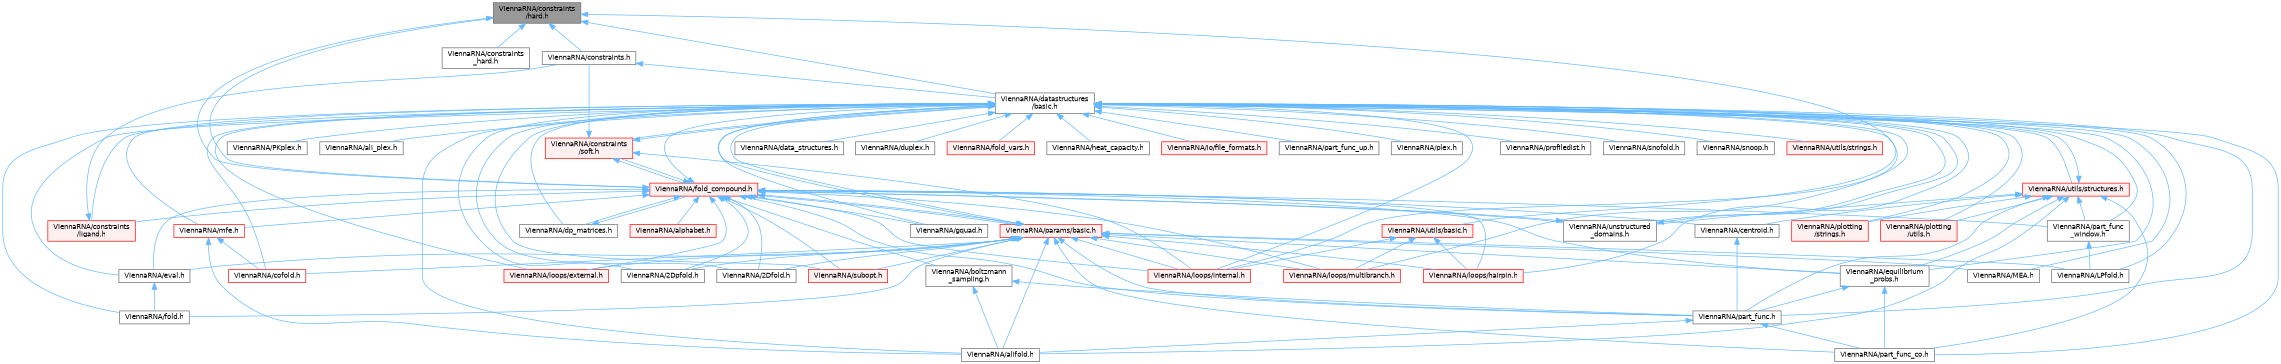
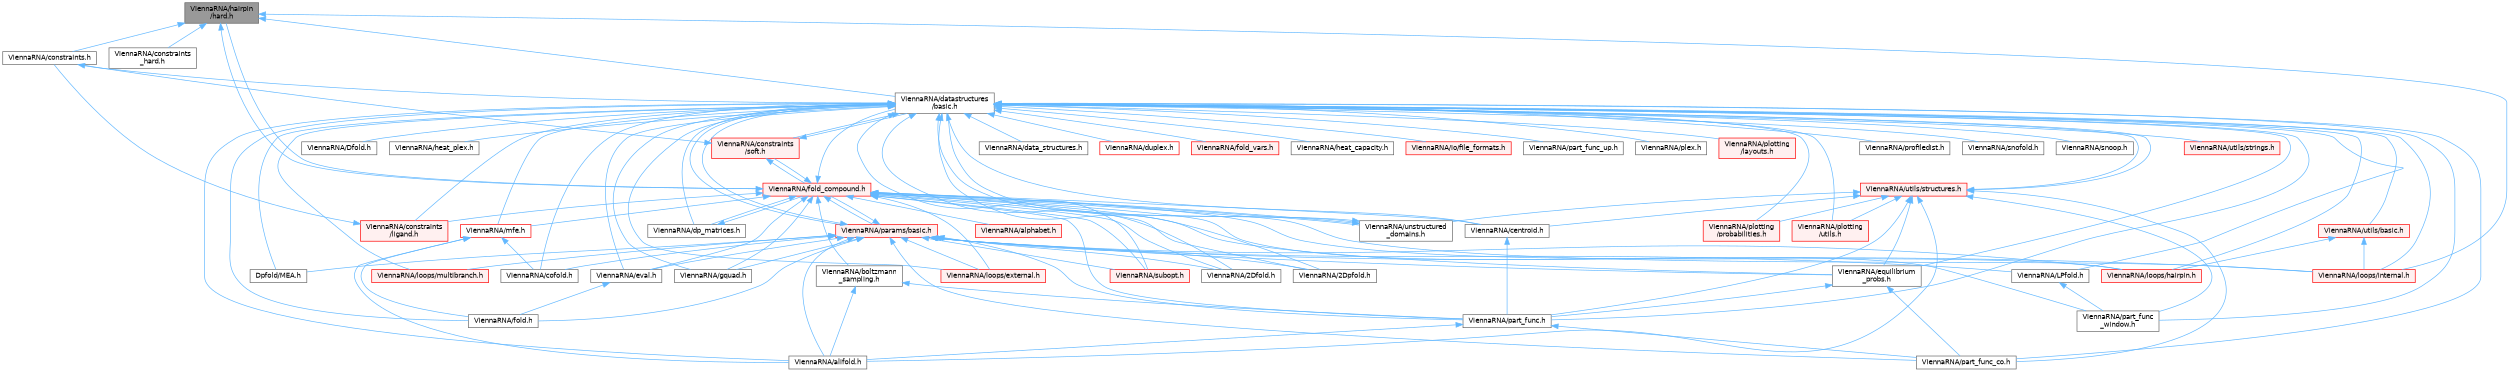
  digraph {
    node [color=grey40 fillcolor=white fontname=Helvetica fontsize=10 shape=box style=filled]
    edge [color=steelblue1 dir=back fontname=Helvetica fontsize=10 labelfontname=Helvetica labelfontsize=10 style=solid]
-   n1 [color=gray40 fillcolor=grey60 fontcolor=black height=0.2 label="ViennaRNA/constraints\l/hard.h" width=0.4]
+   n1 [color=gray40 fillcolor=grey60 fontcolor=black height=0.2 label="ViennaRNA/hairpin\l/hard.h" width=0.4]
    n2 [height=0.2 label="ViennaRNA/constraints.h" width=0.4]
    n3 [height=0.2 label="ViennaRNA/constraints\l_hard.h" width=0.4]
    n4 [height=0.2 label="ViennaRNA/datastructures\l/basic.h" width=0.4]
    n5 [color=red fillcolor="#FFF0F0" height=0.2 label="ViennaRNA/fold_compound.h" width=0.4]
    n6 [color=red fillcolor="#FFF0F0" height=0.2 label="ViennaRNA/loops/internal.h" width=0.4]
    n7 [height=0.2 label="ViennaRNA/2Dfold.h" width=0.4]
    n8 [height=0.2 label="ViennaRNA/2Dpfold.h" width=0.4]
    n9 [height=0.2 label="ViennaRNA/LPfold.h" width=0.4]
-   n10 [height=0.2 label="ViennaRNA/MEA.h" width=0.4]
-   n11 [height=0.2 label="ViennaRNA/PKplex.h" width=0.4]
-   n12 [height=0.2 label="ViennaRNA/ali_plex.h" width=0.4]
+   n10 [height=0.2 label="Dpfold/MEA.h" width=0.4]
+   n11 [height=0.2 label="ViennaRNA/Dfold.h" width=0.4]
+   n12 [height=0.2 label="ViennaRNA/heat_plex.h" width=0.4]
    n13 [height=0.2 label="ViennaRNA/alifold.h" width=0.4]
    n14 [height=0.2 label="ViennaRNA/centroid.h" width=0.4]
    n15 [height=0.2 label="ViennaRNA/part_func.h" width=0.4]
    n16 [height=0.2 label="ViennaRNA/part_func_co.h" width=0.4]
-   n17 [color=red height=0.2 label="ViennaRNA/cofold.h" width=0.4]
+   n17 [height=0.2 label="ViennaRNA/cofold.h" width=0.4]
    n18 [color=red fillcolor="#FFF0F0" height=0.2 label="ViennaRNA/constraints\l/ligand.h" width=0.4]
    n19 [color=red fillcolor="#FFF0F0" height=0.2 label="ViennaRNA/constraints\l/soft.h" width=0.4]
    n20 [height=0.2 label="ViennaRNA/dp_matrices.h" width=0.4]
    n21 [height=0.2 label="ViennaRNA/equilibrium\l_probs.h" width=0.4]
    n22 [height=0.2 label="ViennaRNA/eval.h" width=0.4]
    n23 [height=0.2 label="ViennaRNA/fold.h" width=0.4]
    n24 [height=0.2 label="ViennaRNA/gquad.h" width=0.4]
    n25 [color=red fillcolor="#FFF0F0" height=0.2 label="ViennaRNA/loops/external.h" width=0.4]
    n26 [color=red fillcolor="#FFF0F0" height=0.2 label="ViennaRNA/loops/hairpin.h" width=0.4]
    n27 [color=red fillcolor="#FFF0F0" height=0.2 label="ViennaRNA/loops/multibranch.h" width=0.4]
    n28 [color=red height=0.2 label="ViennaRNA/mfe.h" width=0.4]
    n29 [color=red fillcolor="#FFF0F0" height=0.2 label="ViennaRNA/params/basic.h" width=0.4]
    n30 [color=red fillcolor="#FFF0F0" height=0.2 label="ViennaRNA/subopt.h" width=0.4]
    n31 [height=0.2 label="ViennaRNA/part_func\l_window.h" width=0.4]
    n32 [height=0.2 label="ViennaRNA/unstructured\l_domains.h" width=0.4]
    n33 [height=0.2 label="ViennaRNA/data_structures.h" width=0.4]
-   n34 [height=0.2 label="ViennaRNA/duplex.h" width=0.4]
+   n34 [color=red height=0.2 label="ViennaRNA/duplex.h" width=0.4]
    n35 [color=red fillcolor="#FFF0F0" height=0.2 label="ViennaRNA/fold_vars.h" width=0.4]
    n36 [height=0.2 label="ViennaRNA/heat_capacity.h" width=0.4]
    n37 [color=red fillcolor="#FFF0F0" height=0.2 label="ViennaRNA/io/file_formats.h" width=0.4]
    n38 [height=0.2 label="ViennaRNA/part_func_up.h" width=0.4]
    n39 [height=0.2 label="ViennaRNA/plex.h" width=0.4]
-   n41 [color=red fillcolor="#FFF0F0" height=0.2 label="ViennaRNA/plotting\l/strings.h" width=0.4]
+   n40 [color=red fillcolor="#FFF0F0" height=0.2 label="ViennaRNA/plotting\l/layouts.h" width=0.4]
+   n41 [color=red fillcolor="#FFF0F0" height=0.2 label="ViennaRNA/plotting\l/probabilities.h" width=0.4]
    n42 [color=red fillcolor="#FFF0F0" height=0.2 label="ViennaRNA/plotting\l/utils.h" width=0.4]
    n43 [height=0.2 label="ViennaRNA/profiledist.h" width=0.4]
    n44 [height=0.2 label="ViennaRNA/snofold.h" width=0.4]
    n45 [height=0.2 label="ViennaRNA/snoop.h" width=0.4]
    n46 [color=red fillcolor="#FFF0F0" height=0.2 label="ViennaRNA/utils/basic.h" width=0.4]
    n47 [color=red fillcolor="#FFF0F0" height=0.2 label="ViennaRNA/utils/strings.h" width=0.4]
    n48 [color=red fillcolor="#FFF0F0" height=0.2 label="ViennaRNA/utils/structures.h" width=0.4]
    n49 [color=red fillcolor="#FFF0F0" height=0.2 label="ViennaRNA/alphabet.h" width=0.4]
    n50 [height=0.2 label="ViennaRNA/boltzmann\l_sampling.h" width=0.4]
    n1 -> n2
    n1 -> n3
    n1 -> n4
    n1 -> n5
    n1 -> n6
    n2 -> n4
    n4 -> n6
    n4 -> n7
    n4 -> n8
    n4 -> n9
    n4 -> n10
    n4 -> n11
    n4 -> n12
    n4 -> n13
+   n4 -> n14
    n4 -> n15
    n4 -> n16
    n4 -> n17
    n4 -> n18
    n4 -> n19
    n4 -> n20
    n4 -> n21
    n4 -> n22
    n4 -> n23
    n4 -> n24
    n4 -> n25
    n4 -> n26
    n4 -> n27
    n4 -> n28
    n4 -> n29
    n4 -> n30
    n4 -> n31
    n4 -> n32
    n4 -> n33
    n4 -> n34
    n4 -> n35
    n4 -> n36
    n4 -> n37
    n4 -> n38
    n4 -> n39
+   n4 -> n40
    n4 -> n41
    n4 -> n42
    n4 -> n43
    n4 -> n44
    n4 -> n45
    n4 -> n46
    n4 -> n47
    n4 -> n48
    n5 -> n1
    n5 -> n4
    n5 -> n6
    n5 -> n7
    n5 -> n8
    n5 -> n14
    n5 -> n15
    n5 -> n18
    n5 -> n19
    n5 -> n20
    n5 -> n21
    n5 -> n22
    n5 -> n24
    n5 -> n25
    n5 -> n26
-   n5 -> n27
    n5 -> n28
    n5 -> n29
    n5 -> n30
    n5 -> n31
    n5 -> n32
    n5 -> n49
    n5 -> n50
    n14 -> n15
    n15 -> n13
    n15 -> n16
    n18 -> n2
    n19 -> n2
    n19 -> n4
    n19 -> n5
-   n19 -> n6
    n20 -> n5
    n21 -> n15
    n21 -> n16
    n22 -> n23
    n28 -> n13
    n28 -> n17
+   n28 -> n23
    n29 -> n4
    n29 -> n5
    n29 -> n6
    n29 -> n7
    n29 -> n8
    n29 -> n9
    n29 -> n10
    n29 -> n13
    n29 -> n15
    n29 -> n16
    n29 -> n17
    n29 -> n21
    n29 -> n22
    n29 -> n23
+   n29 -> n24
    n29 -> n25
    n29 -> n26
    n29 -> n27
    n29 -> n30
-   n31 -> n9
+   n9 -> n31
    n32 -> n4
    n32 -> n5
    n46 -> n6
    n46 -> n26
-   n46 -> n27
    n48 -> n4
    n48 -> n13
    n48 -> n14
    n48 -> n15
    n48 -> n16
    n48 -> n21
    n48 -> n31
    n48 -> n32
    n48 -> n41
    n48 -> n42
    n50 -> n13
    n50 -> n15
  }
